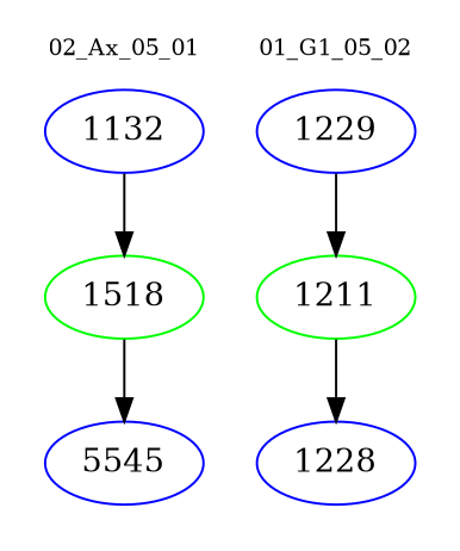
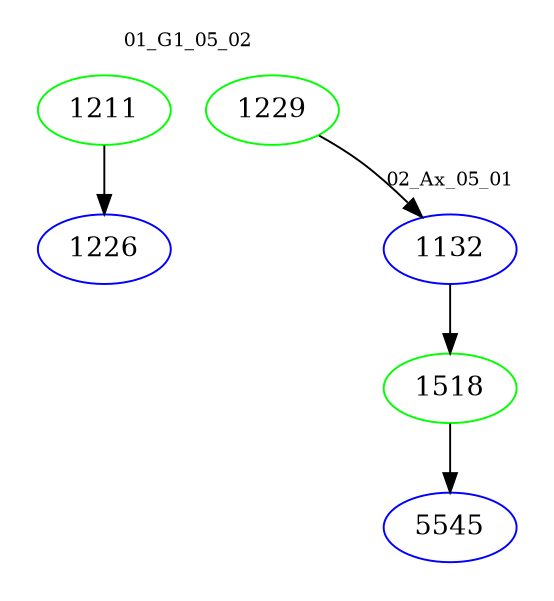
  digraph {
    node [color=blue]
    edge [color=black]
    n1 [label=1132]
    n2 [color=green label=1518]
    n3 [label=5545]
-   n4 [label=1229]
+   n4 [color=green label=1229]
    n5 [color=green label=1211]
-   n6 [label=1228]
+   n6 [label=1226]
    subgraph cluster_1 {
      color=white
      fontsize=10
      label="02_Ax_05_01"
      n1
      n2
      n3
    }
    subgraph cluster_2 {
      color=white
      fontsize=10
      label="01_G1_05_02"
      n4
      n5
      n6
    }
    n1 -> n2
    n2 -> n3
-   n4 -> n5
+   n4 -> n1
    n5 -> n6
  }
